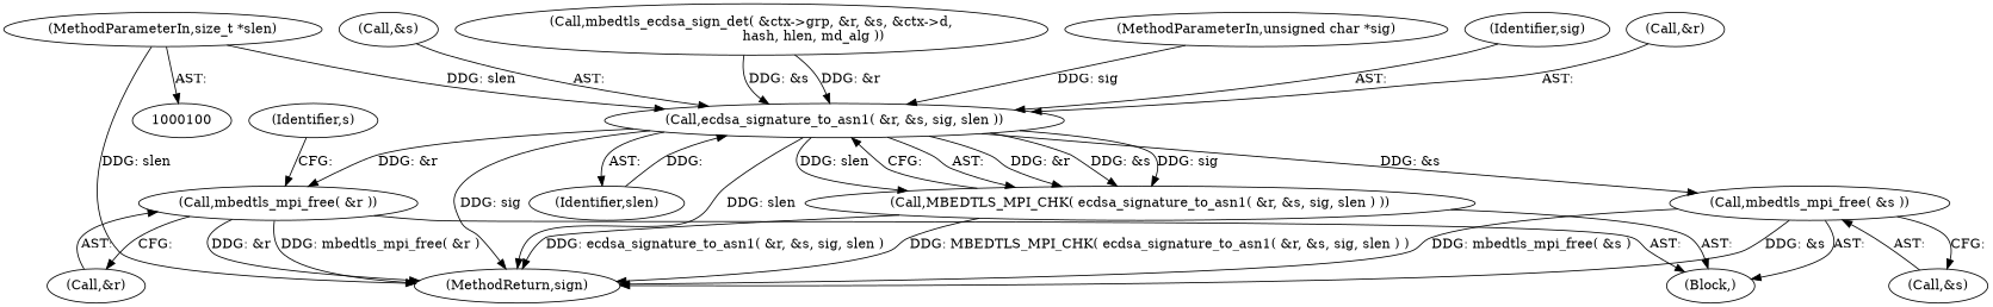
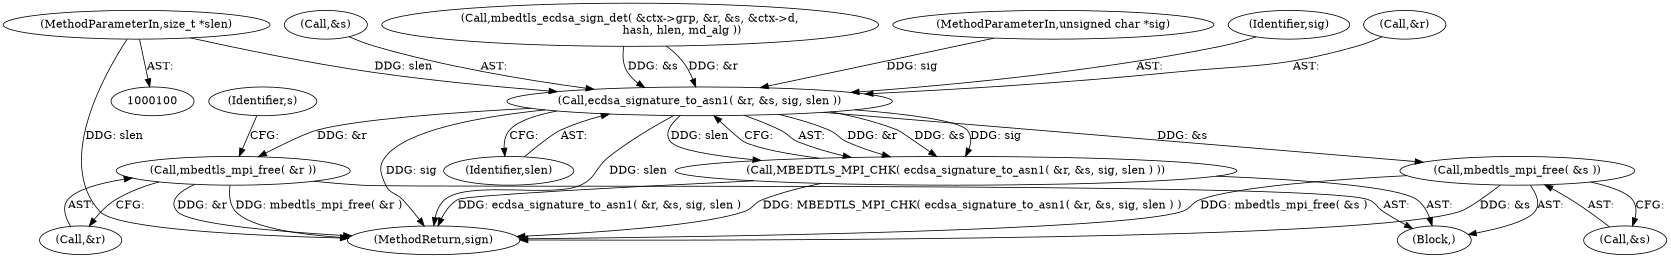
  digraph {
    n1 [label="(MethodParameterIn,size_t *slen)"]
    n2 [label="(Call,ecdsa_signature_to_asn1( &r, &s, sig, slen ))"]
    n3 [label="(MethodReturn,sign)"]
    1000100
    n5 [label="(Call,MBEDTLS_MPI_CHK( ecdsa_signature_to_asn1( &r, &s, sig, slen ) ))"]
    n6 [label="(Call,mbedtls_mpi_free( &r ))"]
    n7 [label="(Call,mbedtls_mpi_free( &s ))"]
    n8 [label="(Identifier,slen)"]
    n9 [label="(Block,)"]
    n10 [label="(Call,&r)"]
    n11 [label="(Call,&s)"]
    n12 [label="(Call,mbedtls_ecdsa_sign_det( &ctx->grp, &r, &s, &ctx->d,\n                             hash, hlen, md_alg ))"]
    n13 [label="(Call,&r)"]
    n14 [label="(Identifier,s)"]
    n15 [label="(Call,&s)"]
    n16 [label="(MethodParameterIn,unsigned char *sig)"]
    n17 [label="(Identifier,sig)"]
    n1 -> n2 [label="DDG: slen"]
    n1 -> n3 [label="DDG: slen"]
    n1 -> 1000100 [label="AST: "]
    n2 -> n3 [label="DDG: slen"]
    n2 -> n3 [label="DDG: sig"]
    n2 -> n5 [label="AST: "]
    n2 -> n5 [label="DDG: &r"]
    n2 -> n5 [label="DDG: &s"]
    n2 -> n5 [label="DDG: sig"]
    n2 -> n5 [label="DDG: slen"]
    n2 -> n6 [label="DDG: &r"]
    n2 -> n7 [label="DDG: &s"]
-   n2 -> n8 [label="AST: "]
+   n2 -> n8 [label="CFG: "]
    n5 -> n2 [label="CFG: "]
    n5 -> n3 [label="DDG: MBEDTLS_MPI_CHK( ecdsa_signature_to_asn1( &r, &s, sig, slen ) )"]
    n5 -> n3 [label="DDG: ecdsa_signature_to_asn1( &r, &s, sig, slen )"]
    n5 -> n9 [label="AST: "]
    n6 -> n3 [label="DDG: mbedtls_mpi_free( &r )"]
    n6 -> n3 [label="DDG: &r"]
    n6 -> n9 [label="AST: "]
    n6 -> n10 [label="CFG: "]
    n7 -> n3 [label="DDG: mbedtls_mpi_free( &s )"]
    n7 -> n3 [label="DDG: &s"]
    n7 -> n9 [label="AST: "]
    n7 -> n11 [label="CFG: "]
-   n8 -> n2 [label="DDG: "]
+   n8 -> n2 [label="AST: "]
    n10 -> n6 [label="AST: "]
    n11 -> n7 [label="AST: "]
    n12 -> n2 [label="DDG: &r"]
    n12 -> n2 [label="DDG: &s"]
    n13 -> n2 [label="AST: "]
    n14 -> n6 [label="CFG: "]
    n15 -> n2 [label="AST: "]
    n16 -> n2 [label="DDG: sig"]
    n17 -> n2 [label="AST: "]
  }
